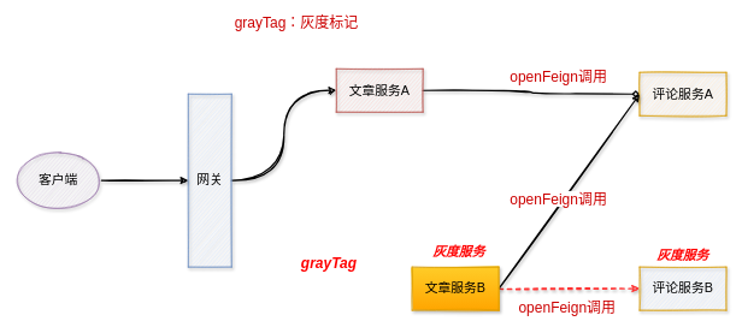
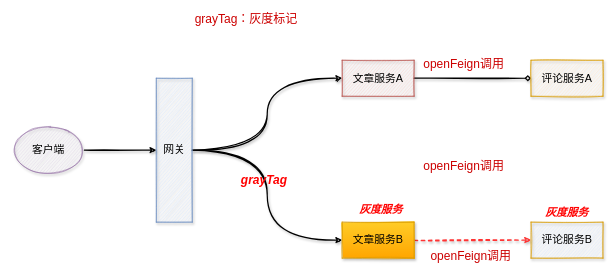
  <mxCell id="0" />
  <mxCell id="1" parent="0" />
  <mxCell id="2" style="rounded=0;orthogonalLoop=1;jettySize=auto;html=1;entryX=0;entryY=0.5;entryDx=0;entryDy=0;fontSize=18;sketch=1;shadow=1;strokeWidth=2;exitX=1;exitY=0.5;exitDx=0;exitDy=0;edgeStyle=orthogonalEdgeStyle;curved=1;" parent="1" source="4" target="8" edge="1"><mxGeometry relative="1" as="geometry" /></mxCell>
+ <mxCell id="3" style="rounded=0;orthogonalLoop=1;jettySize=auto;html=1;fontSize=18;sketch=1;shadow=1;strokeWidth=2;exitX=1;exitY=0.5;exitDx=0;exitDy=0;edgeStyle=orthogonalEdgeStyle;curved=1;entryX=0;entryY=0.5;entryDx=0;entryDy=0;" parent="1" source="4" target="12" edge="1"><mxGeometry relative="1" as="geometry" /></mxCell>
  <mxCell id="4" value="&lt;font style=&quot;font-size: 18px&quot;&gt;网关&lt;/font&gt;" style="rounded=0;whiteSpace=wrap;html=1;fillColor=#dae8fc;strokeColor=#6c8ebf;sketch=1;shadow=1;" parent="1" vertex="1"><mxGeometry x="260" y="130" width="60" height="240" as="geometry" /></mxCell>
  <mxCell id="5" style="edgeStyle=orthogonalEdgeStyle;rounded=0;orthogonalLoop=1;jettySize=auto;html=1;fontSize=18;sketch=1;shadow=1;strokeWidth=2;endArrow=classic;endFill=1;" parent="1" source="6" target="4" edge="1"><mxGeometry relative="1" as="geometry" /></mxCell>
  <mxCell id="6" value="客户端" style="ellipse;whiteSpace=wrap;html=1;fontSize=18;fillColor=#e1d5e7;strokeColor=#9673a6;sketch=1;shadow=1;" parent="1" vertex="1"><mxGeometry x="20" y="210" width="120" height="80" as="geometry" /></mxCell>
  <mxCell id="7" style="edgeStyle=orthogonalEdgeStyle;curved=1;rounded=0;sketch=1;orthogonalLoop=1;jettySize=auto;html=1;entryX=0;entryY=0.5;entryDx=0;entryDy=0;shadow=1;fontSize=20;fontColor=#CC0000;endArrow=diamond;endFill=1;strokeColor=#000000;strokeWidth=2;" parent="1" source="8" target="9" edge="1"><mxGeometry relative="1" as="geometry" /></mxCell>
- <mxCell id="8" value="文章服务A" style="rounded=0;whiteSpace=wrap;html=1;fontSize=18;fillColor=#f8cecc;strokeColor=#b85450;sketch=1;shadow=1;" parent="1" vertex="1"><mxGeometry x="465" y="95" width="120" height="60" as="geometry" /></mxCell>
+ <mxCell id="8" value="文章服务A" style="rounded=0;whiteSpace=wrap;html=1;fontSize=18;fillColor=#f8cecc;strokeColor=#b85450;sketch=1;shadow=1;" parent="1" vertex="1"><mxGeometry x="570" y="100" width="120" height="60" as="geometry" /></mxCell>
  <mxCell id="9" value="评论服务A" style="rounded=0;whiteSpace=wrap;html=1;fontSize=18;fillColor=#ffe6cc;strokeColor=#d79b00;sketch=1;shadow=1;" parent="1" vertex="1"><mxGeometry x="885" y="100" width="120" height="60" as="geometry" /></mxCell>
  <mxCell id="10" style="edgeStyle=orthogonalEdgeStyle;curved=1;rounded=0;sketch=1;orthogonalLoop=1;jettySize=auto;html=1;entryX=0;entryY=0.5;entryDx=0;entryDy=0;shadow=1;fontSize=20;fontColor=#CC0000;endArrow=classic;endFill=1;strokeColor=#FF3333;strokeWidth=2;dashed=1;fillColor=#d80073;" parent="1" source="12" target="16" edge="1"><mxGeometry relative="1" as="geometry" /></mxCell>
- <mxCell id="11" style="rounded=0;sketch=1;orthogonalLoop=1;jettySize=auto;html=1;entryX=0;entryY=0.5;entryDx=0;entryDy=0;shadow=1;fontSize=20;fontColor=#CC0000;endArrow=classic;endFill=1;strokeColor=#000000;strokeWidth=2;exitX=1;exitY=0.5;exitDx=0;exitDy=0;" parent="1" source="12" target="9" edge="1"><mxGeometry relative="1" as="geometry" /></mxCell>
  <mxCell id="12" value="文章服务B" style="rounded=0;whiteSpace=wrap;html=1;fontSize=18;fillColor=#ffcd28;strokeColor=#d79b00;sketch=1;shadow=1;gradientColor=#ffa500;" parent="1" vertex="1"><mxGeometry x="570" y="370" width="120" height="60" as="geometry" /></mxCell>
- <mxCell id="13" value="&lt;b&gt;&lt;i&gt;&lt;font color=&quot;#ff0000&quot; style=&quot;font-size: 20px&quot;&gt;grayTag&lt;/font&gt;&lt;/i&gt;&lt;/b&gt;" style="text;html=1;strokeColor=none;fillColor=none;align=center;verticalAlign=middle;whiteSpace=wrap;rounded=0;fontSize=18;sketch=1;shadow=1;" parent="1" vertex="1"><mxGeometry x="425" y="350" width="60" height="30" as="geometry" /></mxCell>
+ <mxCell id="13" value="&lt;b&gt;&lt;i&gt;&lt;font color=&quot;#ff0000&quot; style=&quot;font-size: 20px&quot;&gt;grayTag&lt;/font&gt;&lt;/i&gt;&lt;/b&gt;" style="text;html=1;strokeColor=none;fillColor=none;align=center;verticalAlign=middle;whiteSpace=wrap;rounded=0;fontSize=18;sketch=1;shadow=1;" parent="1" vertex="1"><mxGeometry x="410" y="285" width="60" height="30" as="geometry" /></mxCell>
  <mxCell id="14" value="&lt;span style=&quot;background-color: rgb(255 , 255 , 255)&quot;&gt;openFeign调用&lt;/span&gt;" style="text;html=1;strokeColor=none;fillColor=none;align=center;verticalAlign=middle;whiteSpace=wrap;rounded=0;shadow=1;dashed=1;fontSize=20;fontColor=#CC0000;" parent="1" vertex="1"><mxGeometry x="698" y="260" width="150" height="30" as="geometry" /></mxCell>
  <mxCell id="15" value="grayTag：灰度标记" style="text;html=1;strokeColor=none;fillColor=none;align=center;verticalAlign=middle;whiteSpace=wrap;rounded=0;shadow=1;dashed=1;fontSize=20;fontColor=#CC0000;" parent="1" vertex="1"><mxGeometry x="310" y="20" width="200" height="20" as="geometry" /></mxCell>
  <mxCell id="16" value="评论服务B" style="rounded=0;whiteSpace=wrap;html=1;fontSize=18;fillColor=#dae8fc;strokeColor=#d79b00;sketch=1;shadow=1;" parent="1" vertex="1"><mxGeometry x="885" y="370" width="120" height="60" as="geometry" /></mxCell>
  <mxCell id="17" value="&lt;b&gt;&lt;i&gt;&lt;font color=&quot;#ff0000&quot;&gt;灰度服务&lt;/font&gt;&lt;/i&gt;&lt;/b&gt;" style="text;html=1;strokeColor=none;fillColor=none;align=center;verticalAlign=middle;whiteSpace=wrap;rounded=0;fontSize=18;sketch=1;shadow=1;" parent="1" vertex="1"><mxGeometry x="900" y="345" width="90" height="20" as="geometry" /></mxCell>
  <mxCell id="18" value="&lt;span style=&quot;background-color: rgb(255 , 255 , 255)&quot;&gt;openFeign调用&lt;/span&gt;" style="text;html=1;strokeColor=none;fillColor=none;align=center;verticalAlign=middle;whiteSpace=wrap;rounded=0;shadow=1;dashed=1;fontSize=20;fontColor=#CC0000;" parent="1" vertex="1"><mxGeometry x="710" y="410" width="150" height="30" as="geometry" /></mxCell>
  <mxCell id="19" value="&lt;b&gt;&lt;i&gt;&lt;font color=&quot;#ff0000&quot;&gt;灰度服务&lt;/font&gt;&lt;/i&gt;&lt;/b&gt;" style="text;html=1;strokeColor=none;fillColor=none;align=center;verticalAlign=middle;whiteSpace=wrap;rounded=0;fontSize=18;sketch=1;shadow=1;" parent="1" vertex="1"><mxGeometry x="590" y="340" width="90" height="20" as="geometry" /></mxCell>
  <mxCell id="20" value="&lt;span style=&quot;background-color: rgb(255 , 255 , 255)&quot;&gt;openFeign调用&lt;/span&gt;" style="text;html=1;strokeColor=none;fillColor=none;align=center;verticalAlign=middle;whiteSpace=wrap;rounded=0;shadow=1;dashed=1;fontSize=20;fontColor=#CC0000;" parent="1" vertex="1"><mxGeometry x="698" y="90" width="150" height="30" as="geometry" /></mxCell>
